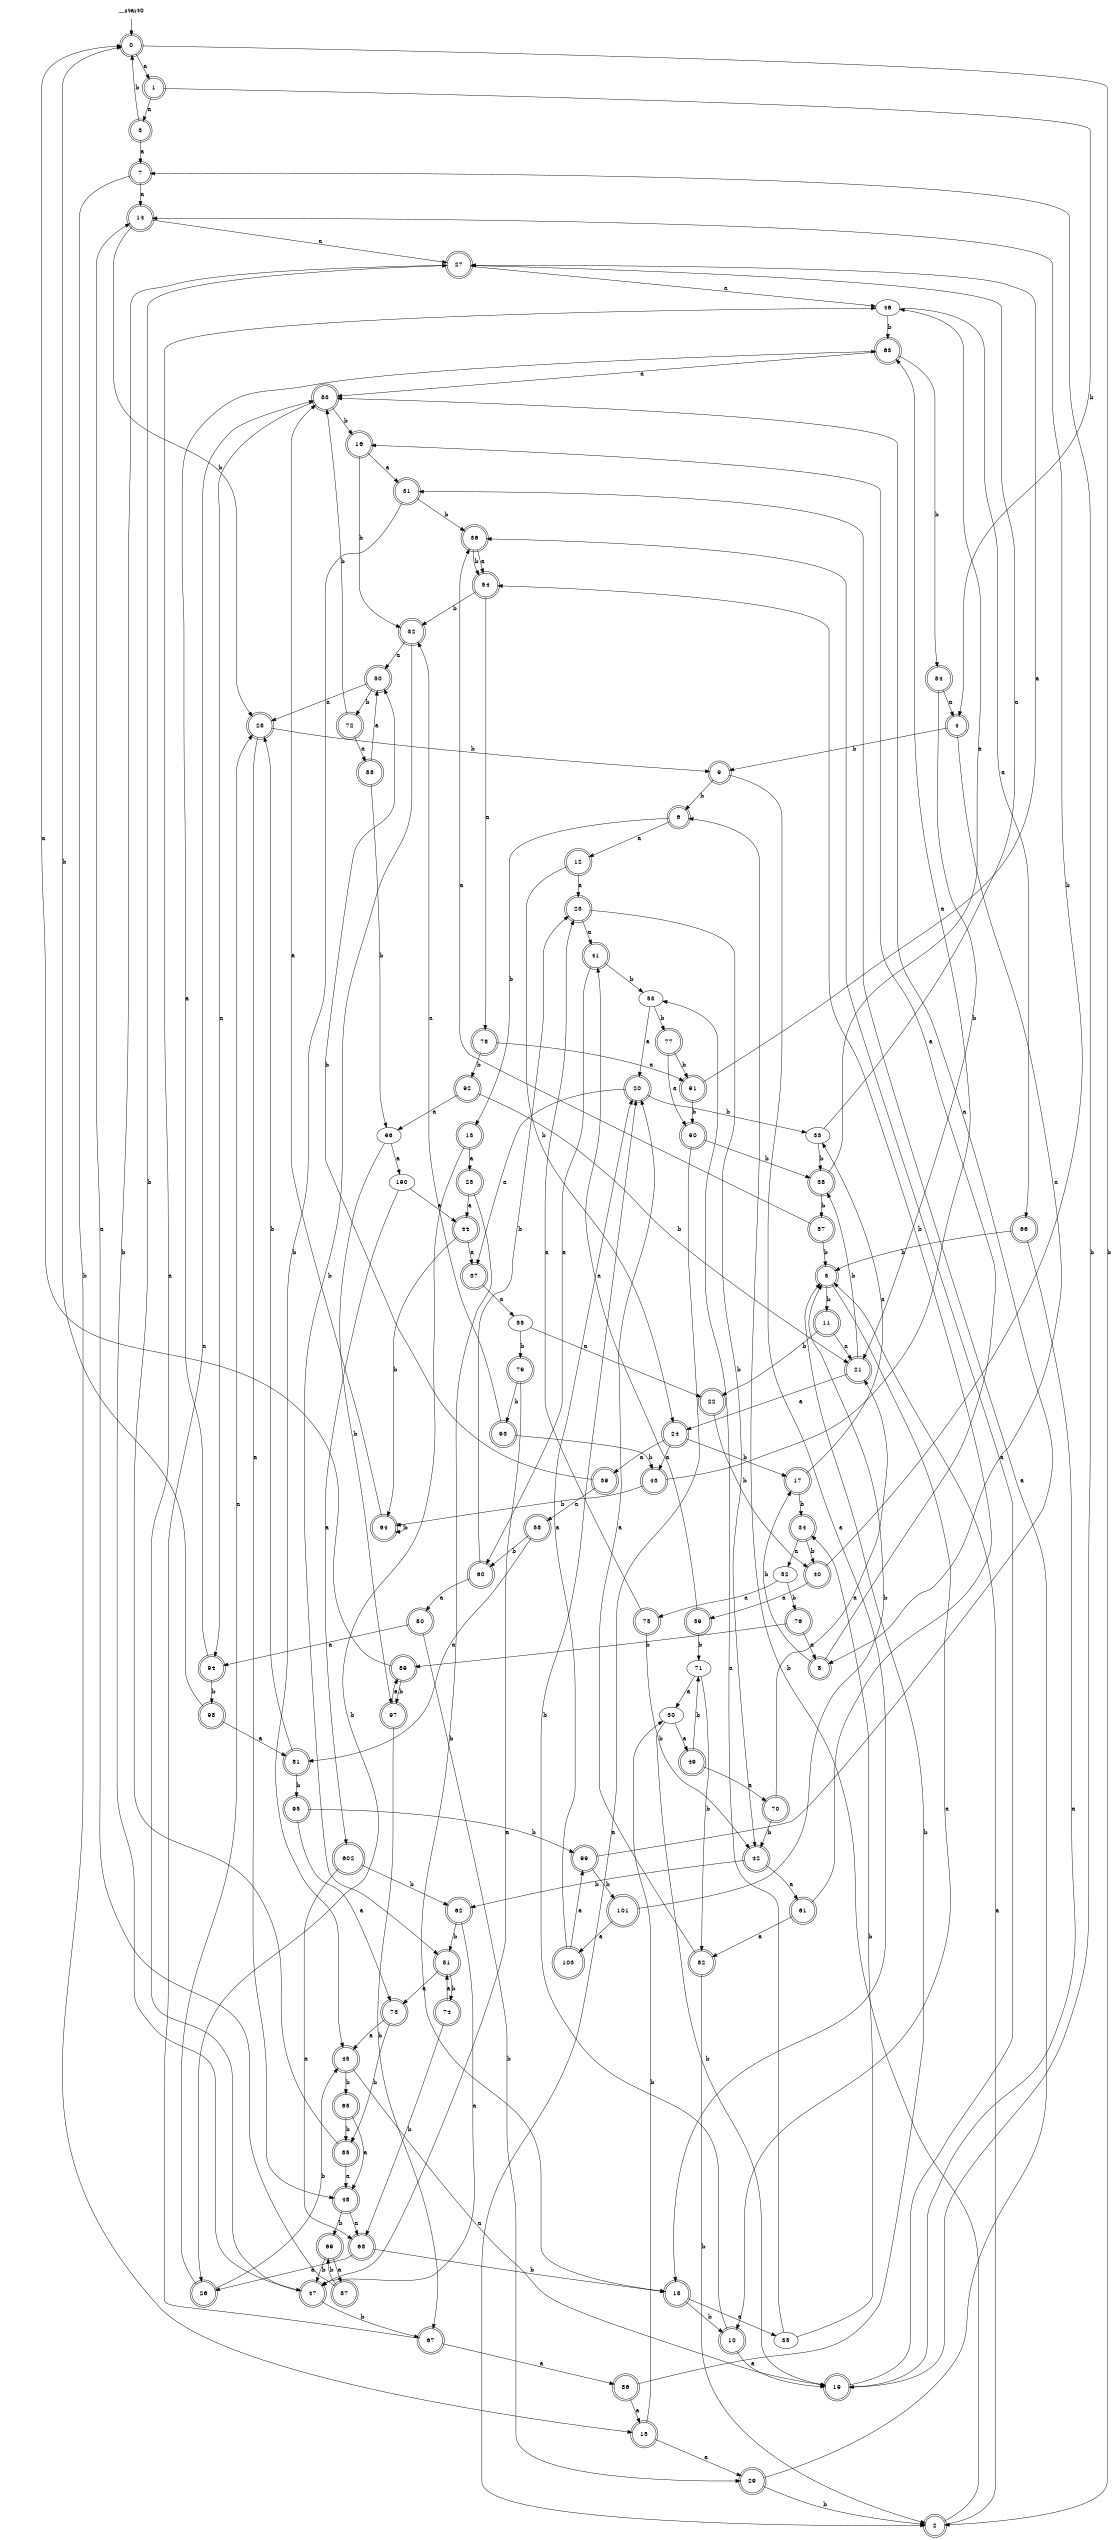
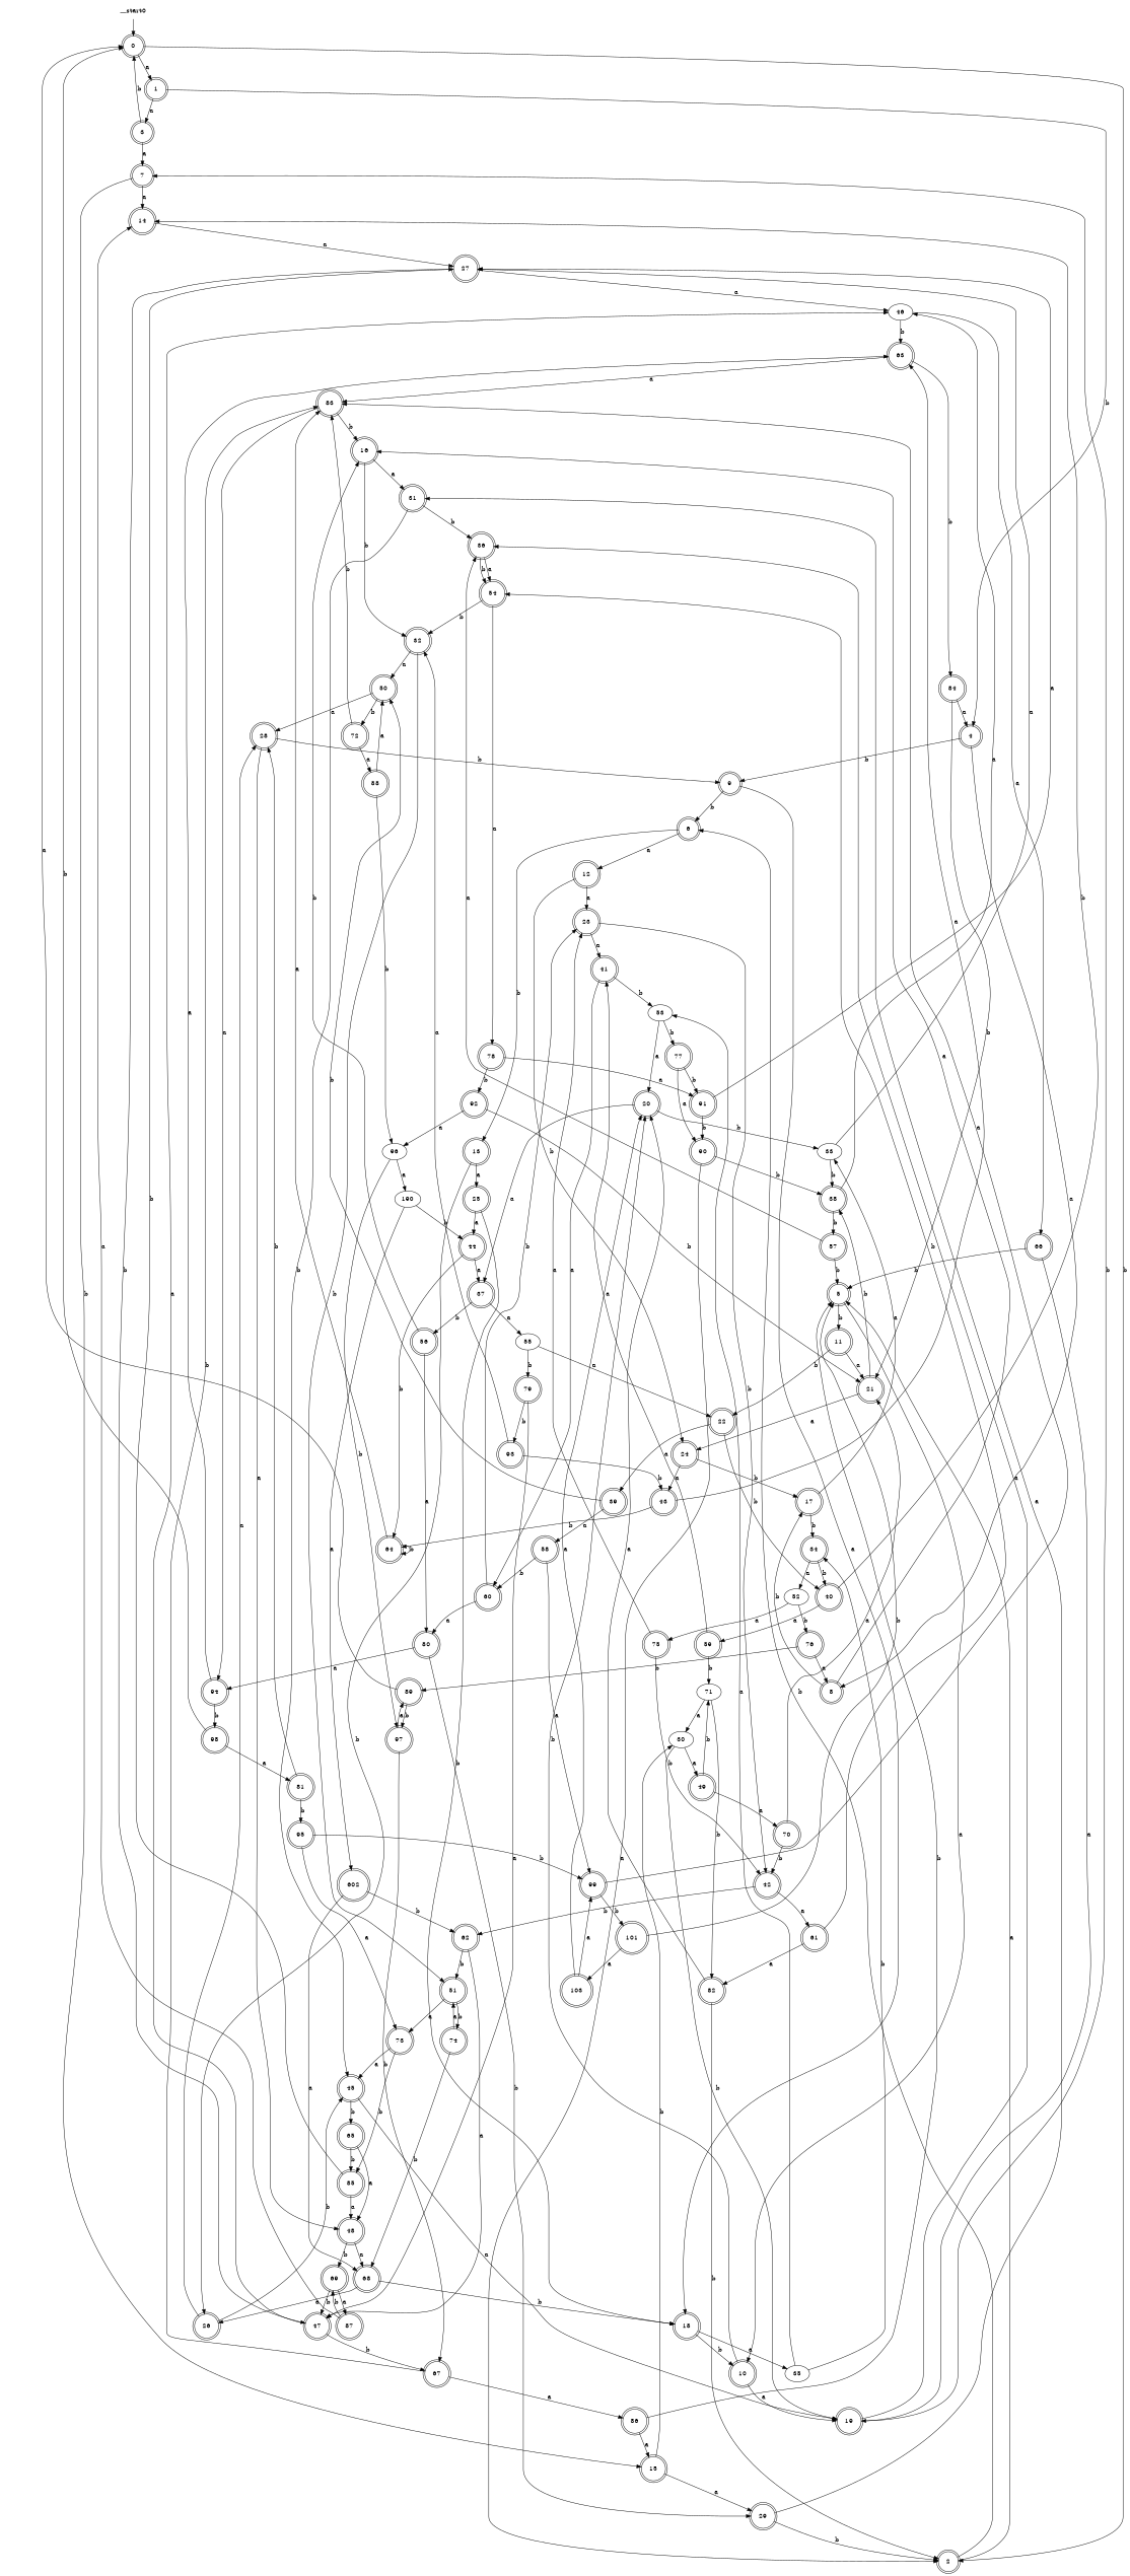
  digraph {
    node [shape=doublecircle]
    __start0 [shape=none]
    0
    1
    2
    3
    4
    5
    6
    7
    8
    9
    10
    11
    12
    13
    14
    15
    16
    17
    18
    19
    20
    21
    22
    23
    24
    25
    26
    27
    28
    29
    30 [shape=""]
    31
    32
    33 [shape=""]
    34
    35 [shape=""]
    36
    37
    38
    39
    40
    41
    42
    43
    44
    45
    46 [shape=""]
    47
    48
    49
    50
    51
    52 [shape=""]
    53 [shape=""]
    54
    55 [shape=""]
+   56
    57
    58
    59
    60
    61
    62
    63
    64
    65
    66
    67
    68
    69
    70
    71 [shape=""]
    72
    73
    74
    75
    76
    77
    78
    79
    80
    81
    82
    83
    84
    85
    86
    87
    88
    89
    90
    91
    92
    93
    94
    95
    96 [shape=""]
    97
    98
    99
    n102 [label=190 shape=""]
    101
    n104 [label=602]
    103
    __start0 -> 0
    0 -> 1 [label=a]
    0 -> 2 [label=b]
    1 -> 3 [label=a]
    1 -> 4 [label=b]
    2 -> 5 [label=a]
    2 -> 6 [label=b]
    3 -> 0 [label=b]
    3 -> 7 [label=a]
    4 -> 8 [label=a]
    4 -> 9 [label=b]
    5 -> 10 [label=a]
    5 -> 11 [label=b]
    6 -> 12 [label=a]
    6 -> 13 [label=b]
    7 -> 14 [label=a]
    7 -> 15 [label=b]
    8 -> 16 [label=a]
    8 -> 17 [label=b]
    9 -> 6 [label=b]
    9 -> 18 [label=a]
    10 -> 19 [label=a]
    10 -> 20 [label=b]
    11 -> 21 [label=a]
    11 -> 22 [label=b]
    12 -> 23 [label=a]
    12 -> 24 [label=b]
    13 -> 25 [label=a]
    13 -> 26 [label=b]
    14 -> 27 [label=a]
-   14 -> 28 [label=b]
    15 -> 29 [label=a]
    15 -> 30 [label=b]
    16 -> 31 [label=a]
    16 -> 32 [label=b]
    17 -> 33 [label=a]
    17 -> 34 [label=b]
    18 -> 10 [label=b]
    18 -> 35 [label=a]
    19 -> 7 [label=b]
    19 -> 36 [label=a]
    20 -> 33 [label=b]
    20 -> 37 [label=a]
    21 -> 24 [label=a]
    21 -> 38 [label=b]
-   24 -> 39 [label=a]
+   22 -> 39 [label=a]
    22 -> 40 [label=b]
    23 -> 41 [label=a]
    23 -> 42 [label=b]
    24 -> 17 [label=b]
    24 -> 43 [label=a]
    25 -> 18 [label=b]
    25 -> 44 [label=a]
    26 -> 28 [label=a]
    26 -> 45 [label=b]
    27 -> 46 [label=a]
    27 -> 47 [label=b]
    28 -> 9 [label=b]
    28 -> 48 [label=a]
    29 -> 2 [label=b]
    29 -> 31 [label=a]
    30 -> 19 [label=b]
    30 -> 49 [label=a]
    31 -> 36 [label=b]
    31 -> 45 [label=b]
    32 -> 50 [label=a]
    32 -> 51 [label=b]
    33 -> 27 [label=a]
    33 -> 38 [label=b]
    34 -> 40 [label=b]
    34 -> 52 [label=a]
    35 -> 34 [label=b]
    35 -> 53 [label=a]
    36 -> 54 [label=a]
    36 -> 54 [label=b]
    37 -> 55 [label=a]
+   37 -> 56 [label=b]
    38 -> 46 [label=a]
    38 -> 57 [label=b]
    39 -> 50 [label=b]
    39 -> 58 [label=a]
    40 -> 14 [label=b]
    40 -> 59 [label=a]
    41 -> 53 [label=b]
    41 -> 60 [label=a]
    42 -> 61 [label=a]
    42 -> 62 [label=b]
    43 -> 63 [label=a]
    43 -> 64 [label=b]
    44 -> 37 [label=a]
    44 -> 64 [label=b]
    45 -> 19 [label=a]
    45 -> 65 [label=b]
    46 -> 63 [label=b]
    46 -> 66 [label=a]
    47 -> 46 [label=a]
    47 -> 67 [label=b]
    48 -> 68 [label=a]
    48 -> 69 [label=b]
    49 -> 70 [label=a]
    49 -> 71 [label=b]
    50 -> 28 [label=a]
    50 -> 72 [label=b]
    51 -> 73 [label=a]
    51 -> 74 [label=b]
    52 -> 75 [label=a]
    52 -> 76 [label=b]
    53 -> 20 [label=a]
    53 -> 77 [label=b]
    54 -> 32 [label=b]
    54 -> 78 [label=a]
    55 -> 22 [label=a]
    55 -> 79 [label=b]
+   56 -> 16 [label=b]
+   56 -> 80 [label=a]
    57 -> 5 [label=b]
    57 -> 36 [label=a]
    58 -> 60 [label=b]
-   58 -> 81 [label=a]
+   58 -> 99 [label=a]
    59 -> 41 [label=a]
    59 -> 71 [label=b]
    60 -> 23 [label=b]
    60 -> 80 [label=a]
    61 -> 54 [label=b]
    61 -> 82 [label=a]
    62 -> 47 [label=a]
    62 -> 51 [label=b]
    63 -> 83 [label=a]
    63 -> 84 [label=b]
    64 -> 64 [label=b]
    64 -> 83 [label=a]
    65 -> 48 [label=a]
    65 -> 85 [label=b]
    66 -> 5 [label=b]
    66 -> 19 [label=a]
-   67 -> 83 [label=a]
+   67 -> 83 [label=b]
    67 -> 86 [label=a]
    68 -> 18 [label=b]
    68 -> 26 [label=a]
    69 -> 47 [label=b]
    69 -> 87 [label=a]
    70 -> 21 [label=a]
    70 -> 42 [label=b]
    71 -> 30 [label=a]
    71 -> 82 [label=b]
    72 -> 83 [label=b]
    72 -> 88 [label=a]
    73 -> 45 [label=a]
    73 -> 85 [label=b]
    74 -> 51 [label=a]
    74 -> 68 [label=b]
    75 -> 23 [label=a]
    75 -> 42 [label=b]
    76 -> 8 [label=a]
    76 -> 89 [label=b]
    77 -> 90 [label=a]
    77 -> 91 [label=b]
    78 -> 91 [label=a]
    78 -> 92 [label=b]
    79 -> 47 [label=a]
    79 -> 93 [label=b]
    80 -> 29 [label=b]
    80 -> 94 [label=a]
    81 -> 28 [label=b]
    81 -> 95 [label=b]
    82 -> 2 [label=b]
    82 -> 20 [label=a]
    83 -> 16 [label=b]
    83 -> 94 [label=a]
    84 -> 4 [label=a]
    84 -> 21 [label=b]
    85 -> 27 [label=b]
    85 -> 48 [label=a]
    86 -> 5 [label=b]
    86 -> 15 [label=a]
    87 -> 14 [label=a]
    87 -> 69 [label=b]
    88 -> 50 [label=a]
    88 -> 96 [label=b]
    89 -> 0 [label=a]
    89 -> 97 [label=b]
    90 -> 2 [label=a]
    90 -> 38 [label=b]
    91 -> 27 [label=a]
    91 -> 90 [label=b]
    92 -> 21 [label=b]
    92 -> 96 [label=a]
    93 -> 32 [label=a]
    93 -> 43 [label=b]
    94 -> 63 [label=a]
    94 -> 98 [label=b]
    95 -> 73 [label=a]
    95 -> 99 [label=b]
    96 -> 97 [label=b]
    96 -> n102 [label=a]
    97 -> 67 [label=b]
    97 -> 89 [label=a]
    98 -> 0 [label=b]
    98 -> 81 [label=a]
    99 -> 83 [label=a]
    99 -> 101 [label=b]
-   n102 -> 44 [label=a]
+   n102 -> 44 [label=b]
    n102 -> n104 [label=a]
    101 -> 5 [label=b]
    101 -> 103 [label=a]
    n104 -> 62 [label=b]
    n104 -> 68 [label=a]
    103 -> 20 [label=a]
    103 -> 99 [label=a]
  }
